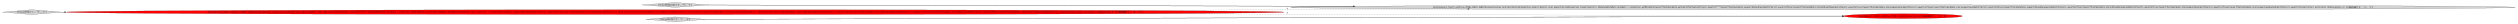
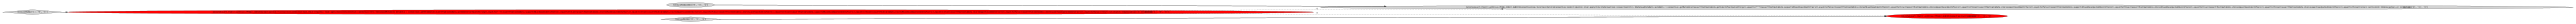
  digraph {
    rankdir=LR
    fontname="JetBrains Mono"
    node [fillcolor=lightgray shape=ellipse style=filled fontname="JetBrains Mono"]
    edge [style=bold fontname="JetBrains Mono"]
    n1 [fillcolor=red label="CalciteAssert.that().with(Lex.MYSQL).doWithConnection(null)@@@3@@@['0', '1', '0']"]
-   n2 [label="testLexMySQLANSI['0', '0', '1']" shape=diamond]
+   n2 [label="testLexMySQLANSI['0', '0', '1']"]
    n3 [label="CalciteAssert.that().with(Lex.MYSQL_ANSI).doWithConnection(new Function<CalciteConnection,Void>(){public Void apply(CalciteConnection connection){try {DatabaseMetaData metaData = connection.getMetaData()assertThat(metaData.getIdentifierQuoteString(),equalTo(\"\"\"))assertThat(metaData.supportsMixedCaseIdentifiers(),equalTo(false))assertThat(metaData.storesMixedCaseIdentifiers(),equalTo(true))assertThat(metaData.storesUpperCaseIdentifiers(),equalTo(false))assertThat(metaData.storesLowerCaseIdentifiers(),equalTo(false))assertThat(metaData.supportsMixedCaseQuotedIdentifiers(),equalTo(false))assertThat(metaData.storesMixedCaseQuotedIdentifiers(),equalTo(true))assertThat(metaData.storesUpperCaseIdentifiers(),equalTo(false))assertThat(metaData.storesLowerCaseQuotedIdentifiers(),equalTo(false))return null}catch (SQLException e) }})@@@3@@@['0', '0', '1']"]
    n4 [label="testLexMySQL['1', '0', '0']" shape=diamond]
    n5 [fillcolor=red label="CalciteAssert.that().with(Lex.MYSQL).doWithConnection(new Function<CalciteConnection,Void>(){public Void apply(CalciteConnection connection){try {DatabaseMetaData metaData = connection.getMetaData()assertThat(metaData.getIdentifierQuoteString(),equalTo(\"`\"))assertThat(metaData.supportsMixedCaseIdentifiers(),equalTo(false))assertThat(metaData.storesMixedCaseIdentifiers(),equalTo(true))assertThat(metaData.storesUpperCaseIdentifiers(),equalTo(false))assertThat(metaData.storesLowerCaseIdentifiers(),equalTo(false))assertThat(metaData.supportsMixedCaseQuotedIdentifiers(),equalTo(false))assertThat(metaData.storesMixedCaseQuotedIdentifiers(),equalTo(true))assertThat(metaData.storesUpperCaseIdentifiers(),equalTo(false))assertThat(metaData.storesLowerCaseQuotedIdentifiers(),equalTo(false))return null}catch (SQLException e) }})@@@3@@@['1', '0', '0']"]
    n6 [label="testLexMySQL['0', '1', '0']" shape=diamond]
    n2 -> n3
    n4 -> n5
    n5 -> n1 [label=0 style=dashed]
    n5 -> n3 [label=0 style=dashed]
    n6 -> n1
  }
